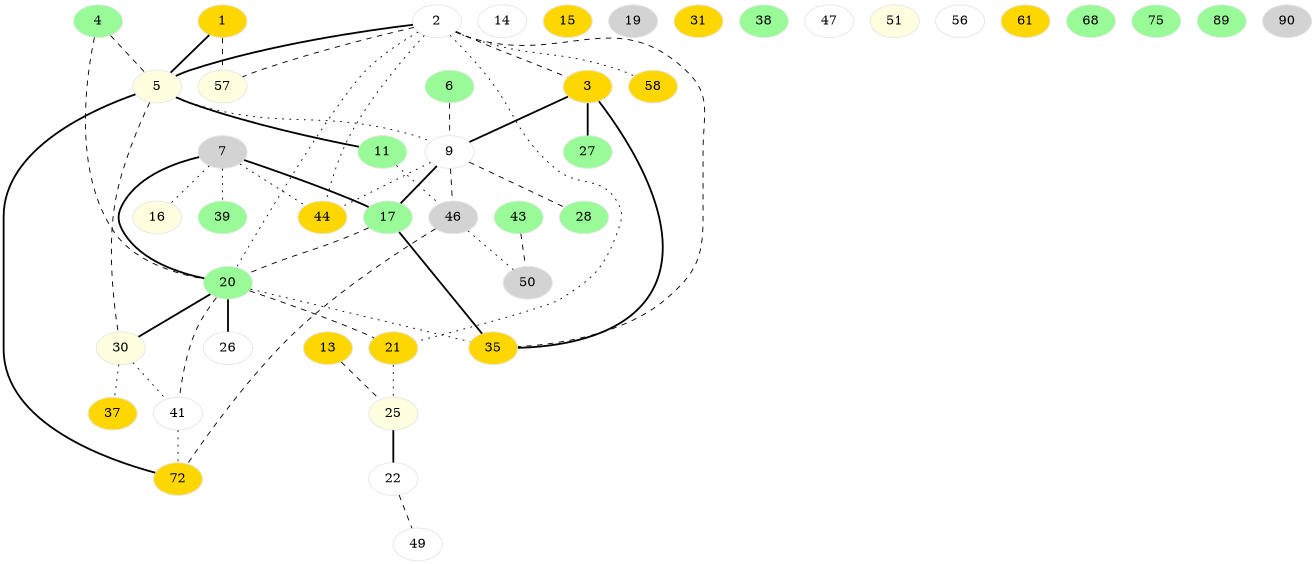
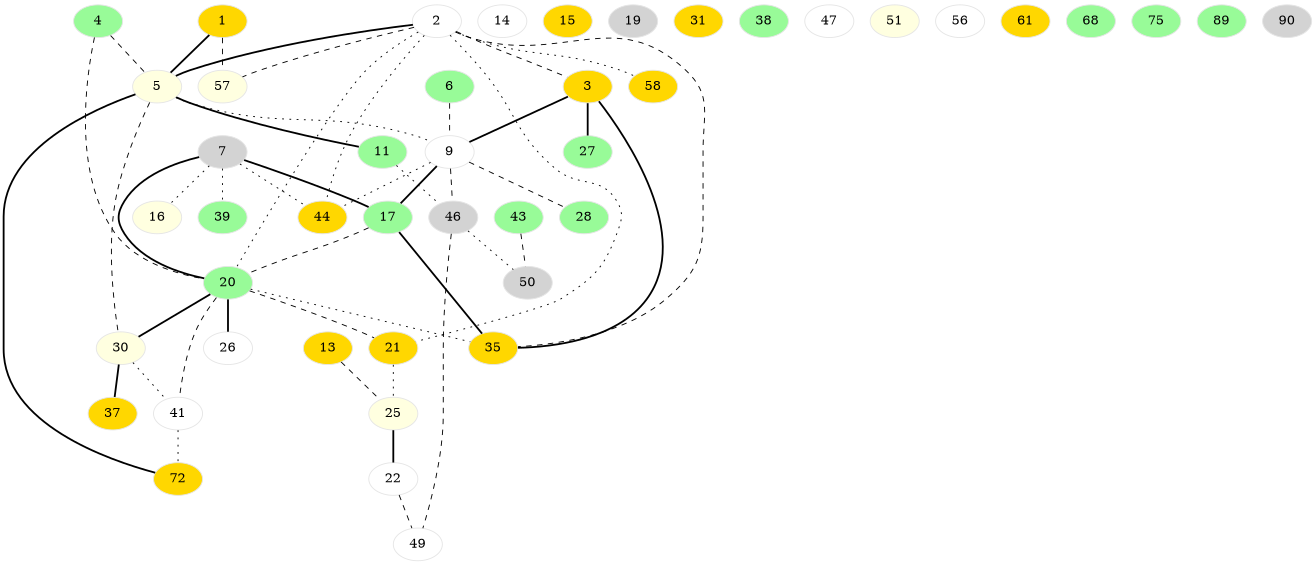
  graph {
    node [color=gray90 fillcolor=palegreen style=filled]
    edge [style=dashed]
    1 [fillcolor=gold super="+10"]
    5 [fillcolor=lightyellow super="+87+12+18"]
    57 [fillcolor=lightyellow]
    9 [fillcolor=white super="+40+54"]
    11
    30 [fillcolor=lightyellow super="+45"]
    72 [fillcolor=gold]
    2 [fillcolor=white super="+67+62+29"]
    3 [fillcolor=gold super="+60+32"]
    20 [super="+76+53"]
    21 [fillcolor=gold super="+61+71"]
    35 [fillcolor=gold super="+63"]
    44 [fillcolor=gold super="+74"]
    58 [fillcolor=gold]
    27
    26 [fillcolor=white]
    41 [fillcolor=white super="+86+48"]
    25 [fillcolor=lightyellow super="+78+85+59"]
    17
    28
    46 [fillcolor=lightgrey super="+79"]
    4 [super="+24"]
    37 [fillcolor=gold]
    6
    7 [fillcolor=lightgrey super="+34+8"]
    16 [fillcolor=lightyellow]
    39 [super="+65"]
    49 [fillcolor=white super="+70"]
    50 [fillcolor=lightgrey super="+52"]
    22 [fillcolor=white]
    13 [fillcolor=gold]
    14 [fillcolor=white super="+33"]
    15 [fillcolor=gold super="+42"]
    19 [fillcolor=lightgrey]
    31 [fillcolor=gold]
    38
    43
    47 [fillcolor=white]
    51 [fillcolor=lightyellow]
    56 [fillcolor=white]
    n41 [fillcolor=gold label=61]
    68
    75
    89
    90 [fillcolor=lightgrey]
    1 -- 5 [style=bold]
    1 -- 57
    5 -- 9 [style=dotted]
    5 -- 11 [style=bold]
    5 -- 30
    5 -- 72 [style=bold]
    9 -- 44 [style=dotted]
    9 -- 17 [style=bold]
    9 -- 28
    9 -- 46
    11 -- 46 [style=dotted]
    30 -- 41 [style=dotted]
-   30 -- 37 [style=dotted]
+   30 -- 37 [style=bold]
    2 -- 5 [style=bold]
    2 -- 57
    2 -- 3
    2 -- 20 [style=dotted]
    2 -- 21 [style=dotted]
    2 -- 35
    2 -- 44 [style=dotted]
    2 -- 58 [style=dotted]
    3 -- 9 [style=bold]
    3 -- 35 [style=bold]
    3 -- 27 [style=bold]
    20 -- 30 [style=bold]
    20 -- 21
    20 -- 35 [style=dotted weight=2]
    20 -- 26 [style=bold]
    20 -- 41 [weight=2]
    21 -- 25 [style=dotted weight=2]
    41 -- 72 [style=dotted]
    25 -- 22 [style=bold]
    17 -- 20
    17 -- 35 [style=bold]
-   46 -- 72
+   46 -- 49
    46 -- 50 [style=dotted]
    4 -- 5
    4 -- 20
    6 -- 9
    7 -- 20 [style=bold]
    7 -- 44 [style=dotted]
    7 -- 17 [style=bold]
    7 -- 16 [style=dotted]
    7 -- 39 [style=dotted]
    22 -- 49
    13 -- 25
    43 -- 50
  }
